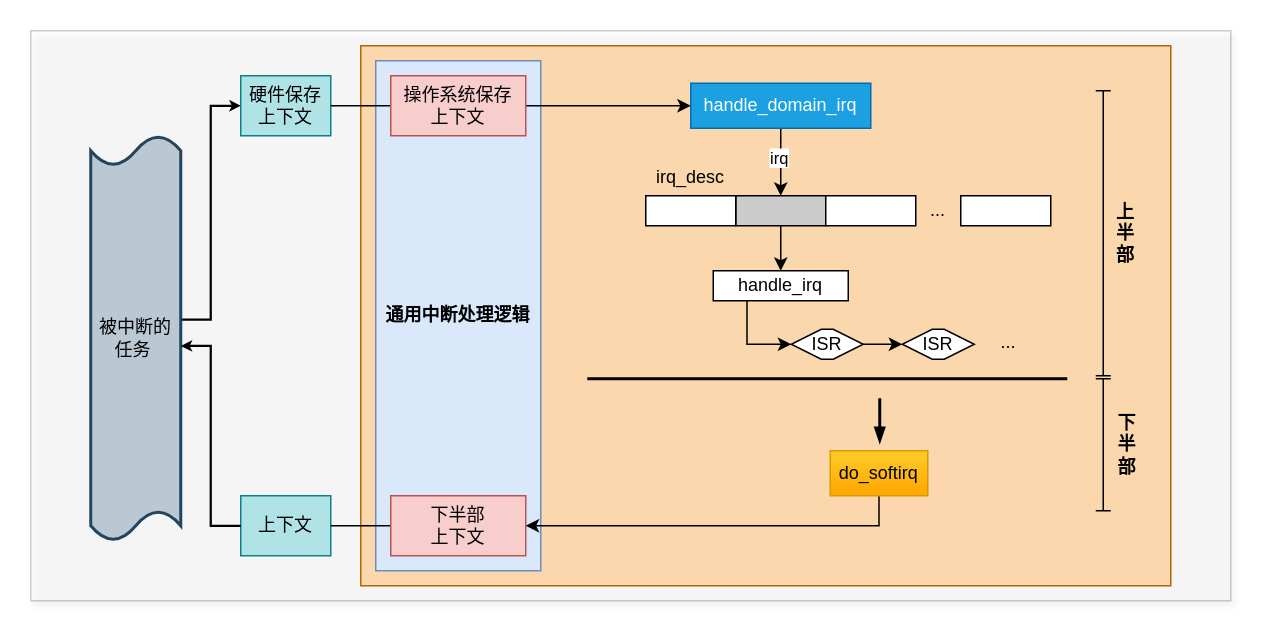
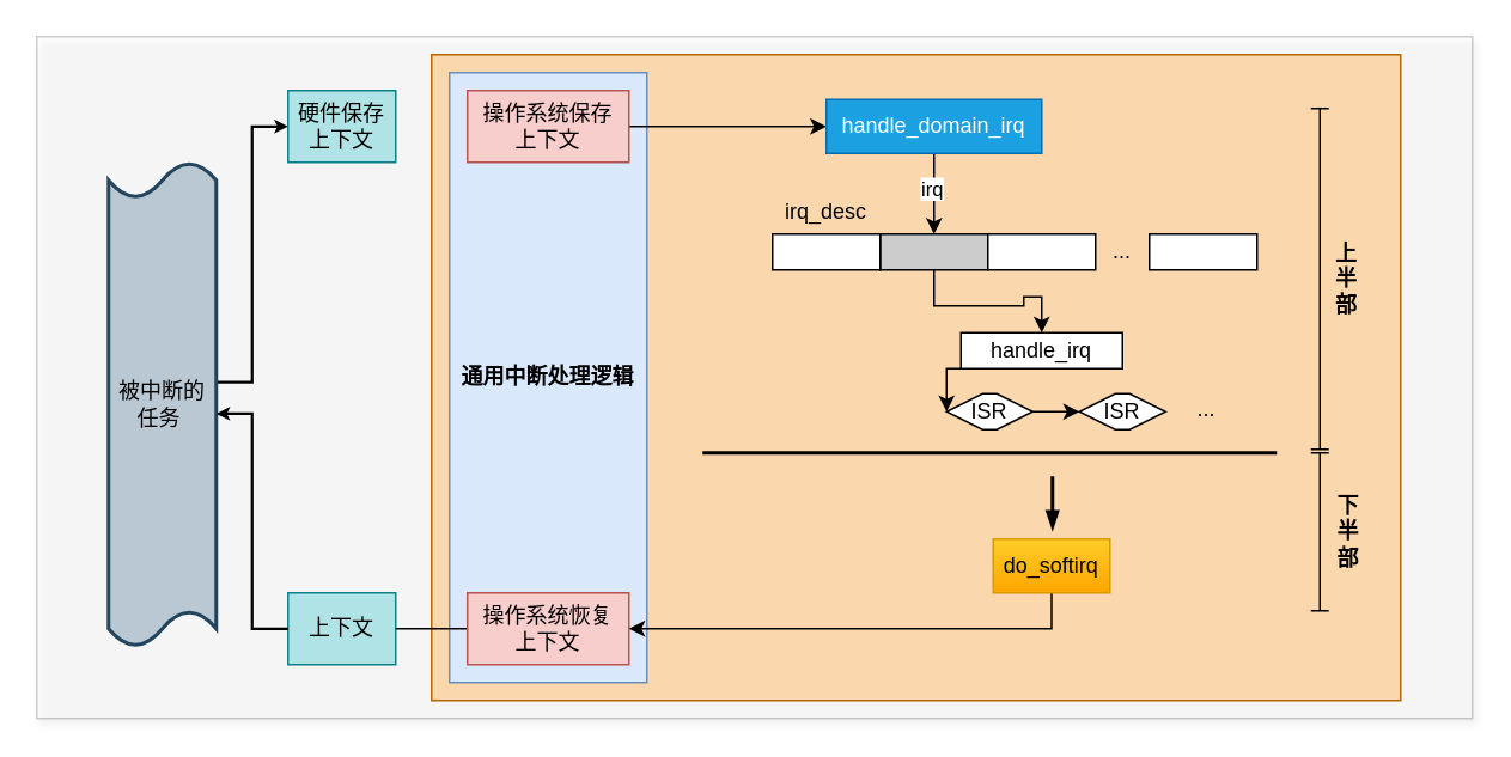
  <mxCell id="0" />
  <mxCell id="1" parent="0" />
  <mxCell id="2" value="" style="rounded=0;whiteSpace=wrap;html=1;shadow=1;opacity=20;" parent="1" vertex="1"><mxGeometry y="20" width="800" height="380" as="geometry" x="20" /></mxCell>
  <mxCell id="3" value="" style="rounded=0;whiteSpace=wrap;html=1;fillColor=#fad7ac;strokeColor=#b46504;" parent="1" vertex="1"><mxGeometry x="240" y="30" width="540" height="360" as="geometry" /></mxCell>
  <mxCell id="4" style="edgeStyle=elbowEdgeStyle;rounded=0;orthogonalLoop=1;jettySize=auto;html=1;exitX=1.008;exitY=0.454;exitDx=0;exitDy=0;exitPerimeter=0;entryX=0;entryY=0.5;entryDx=0;entryDy=0;curved=0;strokeWidth=1.5;endSize=3;" parent="1" source="5" target="6" edge="1"><mxGeometry relative="1" as="geometry" /></mxCell>
  <mxCell id="5" value="被中断的任务&amp;nbsp;" style="shape=tape;whiteSpace=wrap;html=1;strokeWidth=2;size=0.074;fillColor=#bac8d3;strokeColor=#23445d;" parent="1" vertex="1"><mxGeometry x="60" y="90" width="60" height="270" as="geometry" /></mxCell>
  <mxCell id="6" value="硬件保存上下文" style="rounded=0;whiteSpace=wrap;html=1;fillColor=#b0e3e6;strokeColor=#0e8088;" parent="1" vertex="1"><mxGeometry x="160" y="50" width="60" height="40" as="geometry" /></mxCell>
  <mxCell id="7" value="上下文" style="rounded=0;whiteSpace=wrap;html=1;fillColor=#b0e3e6;strokeColor=#0e8088;" parent="1" vertex="1"><mxGeometry x="160" y="330" width="60" height="40" as="geometry" /></mxCell>
  <mxCell id="8" value="通用中断处理逻辑" style="rounded=0;whiteSpace=wrap;html=1;fillColor=#dae8fc;strokeColor=#6c8ebf;fontStyle=1" parent="1" vertex="1"><mxGeometry x="250" y="40" width="110" height="340" as="geometry" /></mxCell>
- <mxCell id="9" style="edgeStyle=orthogonalEdgeStyle;rounded=0;orthogonalLoop=1;jettySize=auto;html=1;exitX=1;exitY=0.5;exitDx=0;exitDy=0;entryX=0;entryY=0.5;entryDx=0;entryDy=0;endArrow=none;endFill=0;" parent="1" source="6" target="12" edge="1"><mxGeometry relative="1" as="geometry"><mxPoint x="260" y="70" as="sourcePoint" /></mxGeometry></mxCell>
  <mxCell id="10" style="edgeStyle=orthogonalEdgeStyle;rounded=0;orthogonalLoop=1;jettySize=auto;html=1;exitX=1;exitY=0.5;exitDx=0;exitDy=0;entryX=0;entryY=0.5;entryDx=0;entryDy=0;endArrow=none;endFill=0;" parent="1" source="7" target="13" edge="1"><mxGeometry relative="1" as="geometry"><mxPoint x="260" y="350" as="sourcePoint" /></mxGeometry></mxCell>
  <mxCell id="11" style="edgeStyle=orthogonalEdgeStyle;rounded=0;orthogonalLoop=1;jettySize=auto;html=1;exitX=1;exitY=0.5;exitDx=0;exitDy=0;entryX=0;entryY=0.5;entryDx=0;entryDy=0;" parent="1" source="12" target="30" edge="1"><mxGeometry relative="1" as="geometry" /></mxCell>
  <mxCell id="12" value="操作系统保存&lt;br&gt;上下文" style="rounded=0;whiteSpace=wrap;html=1;fillColor=#f8cecc;strokeColor=#b85450;" parent="1" vertex="1"><mxGeometry x="260" y="50" width="90" height="40" as="geometry" /></mxCell>
- <mxCell id="13" value="下半部&lt;br&gt;上下文" style="rounded=0;whiteSpace=wrap;html=1;fillColor=#f8cecc;strokeColor=#b85450;" parent="1" vertex="1"><mxGeometry x="260" y="330" width="90" height="40" as="geometry" /></mxCell>
+ <mxCell id="13" value="操作系统恢复&lt;br&gt;上下文" style="rounded=0;whiteSpace=wrap;html=1;fillColor=#f8cecc;strokeColor=#b85450;" parent="1" vertex="1"><mxGeometry x="260" y="330" width="90" height="40" as="geometry" /></mxCell>
  <mxCell id="14" style="edgeStyle=orthogonalEdgeStyle;rounded=0;orthogonalLoop=1;jettySize=auto;html=1;exitX=0.5;exitY=1;exitDx=0;exitDy=0;entryX=0.5;entryY=0;entryDx=0;entryDy=0;curved=1;" parent="1" source="30" target="17" edge="1"><mxGeometry relative="1" as="geometry" /></mxCell>
  <mxCell id="15" value="irq" style="edgeLabel;html=1;align=center;verticalAlign=middle;resizable=0;points=[];" parent="14" vertex="1" connectable="0"><mxGeometry x="-0.139" y="-2" relative="1" as="geometry"><mxPoint as="offset" /></mxGeometry></mxCell>
  <mxCell id="16" style="edgeStyle=orthogonalEdgeStyle;rounded=0;orthogonalLoop=1;jettySize=auto;html=1;exitX=0.5;exitY=1;exitDx=0;exitDy=0;entryX=0.5;entryY=0;entryDx=0;entryDy=0;" parent="1" source="17" target="23" edge="1"><mxGeometry relative="1" as="geometry" /></mxCell>
  <mxCell id="17" value="" style="rounded=0;whiteSpace=wrap;html=1;fillColor=#CCCCCC;" parent="1" vertex="1"><mxGeometry x="490" y="130" width="60" height="20" as="geometry" /></mxCell>
  <mxCell id="18" value="" style="rounded=0;whiteSpace=wrap;html=1;" parent="1" vertex="1"><mxGeometry x="430" y="130" width="60" height="20" as="geometry" /></mxCell>
  <mxCell id="19" value="" style="rounded=0;whiteSpace=wrap;html=1;" parent="1" vertex="1"><mxGeometry x="640" y="130" width="60" height="20" as="geometry" /></mxCell>
  <mxCell id="20" value="" style="rounded=0;whiteSpace=wrap;html=1;" parent="1" vertex="1"><mxGeometry x="550" y="130" width="60" height="20" as="geometry" /></mxCell>
  <mxCell id="21" value="irq_desc" style="text;html=1;strokeColor=none;fillColor=none;align=center;verticalAlign=middle;whiteSpace=wrap;rounded=0;" parent="1" vertex="1"><mxGeometry x="430" y="105" width="60" height="25" as="geometry" /></mxCell>
  <mxCell id="22" style="edgeStyle=orthogonalEdgeStyle;rounded=0;orthogonalLoop=1;jettySize=auto;html=1;exitX=0.25;exitY=1;exitDx=0;exitDy=0;entryX=0;entryY=0.5;entryDx=0;entryDy=0;" parent="1" source="23" target="27" edge="1"><mxGeometry relative="1" as="geometry" /></mxCell>
- <mxCell id="23" value="handle_irq" style="rounded=0;whiteSpace=wrap;html=1;" parent="1" vertex="1"><mxGeometry x="475" y="180" width="90" height="20" as="geometry" /></mxCell>
+ <mxCell id="23" value="handle_irq" style="rounded=0;whiteSpace=wrap;html=1;" parent="1" vertex="1"><mxGeometry x="535" y="185" width="90" height="20" as="geometry" /></mxCell>
  <mxCell id="24" value="..." style="rounded=0;whiteSpace=wrap;html=1;opacity=0;" parent="1" vertex="1"><mxGeometry x="610" y="130" width="30" height="20" as="geometry" /></mxCell>
  <mxCell id="25" value="ISR" style="shape=hexagon;perimeter=hexagonPerimeter2;whiteSpace=wrap;html=1;fixedSize=1;" parent="1" vertex="1"><mxGeometry x="601" y="219" width="48" height="20" as="geometry" /></mxCell>
  <mxCell id="26" style="edgeStyle=orthogonalEdgeStyle;rounded=0;orthogonalLoop=1;jettySize=auto;html=1;exitX=1;exitY=0.5;exitDx=0;exitDy=0;entryX=0;entryY=0.5;entryDx=0;entryDy=0;" parent="1" source="27" target="25" edge="1"><mxGeometry relative="1" as="geometry" /></mxCell>
  <mxCell id="27" value="ISR" style="shape=hexagon;perimeter=hexagonPerimeter2;whiteSpace=wrap;html=1;fixedSize=1;" parent="1" vertex="1"><mxGeometry x="527" y="219" width="48" height="20" as="geometry" /></mxCell>
  <mxCell id="28" style="edgeStyle=orthogonalEdgeStyle;rounded=0;orthogonalLoop=1;jettySize=auto;html=1;exitX=0.5;exitY=1;exitDx=0;exitDy=0;entryX=1;entryY=0.5;entryDx=0;entryDy=0;" parent="1" source="29" target="13" edge="1"><mxGeometry relative="1" as="geometry" /></mxCell>
  <mxCell id="29" value="do_softirq" style="rounded=0;whiteSpace=wrap;html=1;fillColor=#ffcd28;gradientColor=#ffa500;strokeColor=#d79b00;" parent="1" vertex="1"><mxGeometry x="553" y="300" width="65" height="30" as="geometry" /></mxCell>
  <mxCell id="30" value="handle_domain_irq" style="rounded=0;whiteSpace=wrap;html=1;fillColor=#1ba1e2;fontColor=#ffffff;strokeColor=#006EAF;" parent="1" vertex="1"><mxGeometry x="460" y="55" width="120" height="30" as="geometry" /></mxCell>
  <mxCell id="31" value="..." style="rounded=0;whiteSpace=wrap;html=1;opacity=0;" parent="1" vertex="1"><mxGeometry x="657" y="218" width="30" height="20" as="geometry" /></mxCell>
  <mxCell id="32" value="" style="endArrow=blockThin;html=1;rounded=0;strokeWidth=2;endFill=1;" parent="1" edge="1"><mxGeometry width="50" height="50" relative="1" as="geometry"><mxPoint x="586" y="265" as="sourcePoint" /><mxPoint x="586" y="295" as="targetPoint" /></mxGeometry></mxCell>
  <mxCell id="33" value="" style="shape=crossbar;whiteSpace=wrap;html=1;rounded=1;direction=south;" parent="1" vertex="1"><mxGeometry x="730" y="60" width="10" height="190" as="geometry" /></mxCell>
  <mxCell id="34" value="" style="shape=crossbar;whiteSpace=wrap;html=1;rounded=1;direction=south;" parent="1" vertex="1"><mxGeometry x="730" y="252" width="10" height="88" as="geometry" /></mxCell>
  <mxCell id="35" value="上半部" style="text;strokeColor=none;align=center;fillColor=none;html=1;verticalAlign=middle;whiteSpace=wrap;rounded=0;fontStyle=1" parent="1" vertex="1"><mxGeometry x="740" y="60" width="20" height="190" as="geometry" /></mxCell>
  <mxCell id="36" value="下半部" style="text;strokeColor=none;align=center;fillColor=none;html=1;verticalAlign=middle;whiteSpace=wrap;rounded=0;fontStyle=1" parent="1" vertex="1"><mxGeometry x="741" y="252" width="20" height="88" as="geometry" /></mxCell>
  <mxCell id="37" value="" style="endArrow=none;html=1;strokeWidth=2;rounded=0;" parent="1" edge="1"><mxGeometry width="50" height="50" relative="1" as="geometry"><mxPoint x="391" y="252" as="sourcePoint" /><mxPoint x="711" y="252" as="targetPoint" /></mxGeometry></mxCell>
  <mxCell id="38" style="edgeStyle=orthogonalEdgeStyle;rounded=0;orthogonalLoop=1;jettySize=auto;html=1;exitX=0;exitY=0.5;exitDx=0;exitDy=0;entryX=0.125;entryY=0.553;entryDx=0;entryDy=0;entryPerimeter=0;strokeWidth=1.5;endSize=3;" parent="1" source="7" target="2" edge="1"><mxGeometry relative="1" as="geometry"><Array as="points"><mxPoint x="140" y="350" /><mxPoint x="140" y="230" /></Array></mxGeometry></mxCell>
